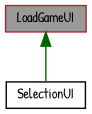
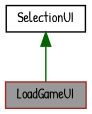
  digraph {
    fontname="Patrick Hand"
    node [fontname="Patrick Hand" fontsize=10 shape=box style=filled]
    n1 [color=brown fillcolor=grey60 fontcolor=black height=0.2 label=LoadGameUI width=0.4]
    n2 [color=black fillcolor=white height=0.2 label=SelectionUI width=0.4]
-   n1 -> n2 [color=darkgreen dir=back fontname="Patrick Hand" fontsize=10 labelfontname=Helvetica labelfontsize=10 style=solid]
+   n2 -> n1 [color=darkgreen dir=back fontname="Patrick Hand" fontsize=10 labelfontname=Helvetica labelfontsize=10 style=solid]
  }
